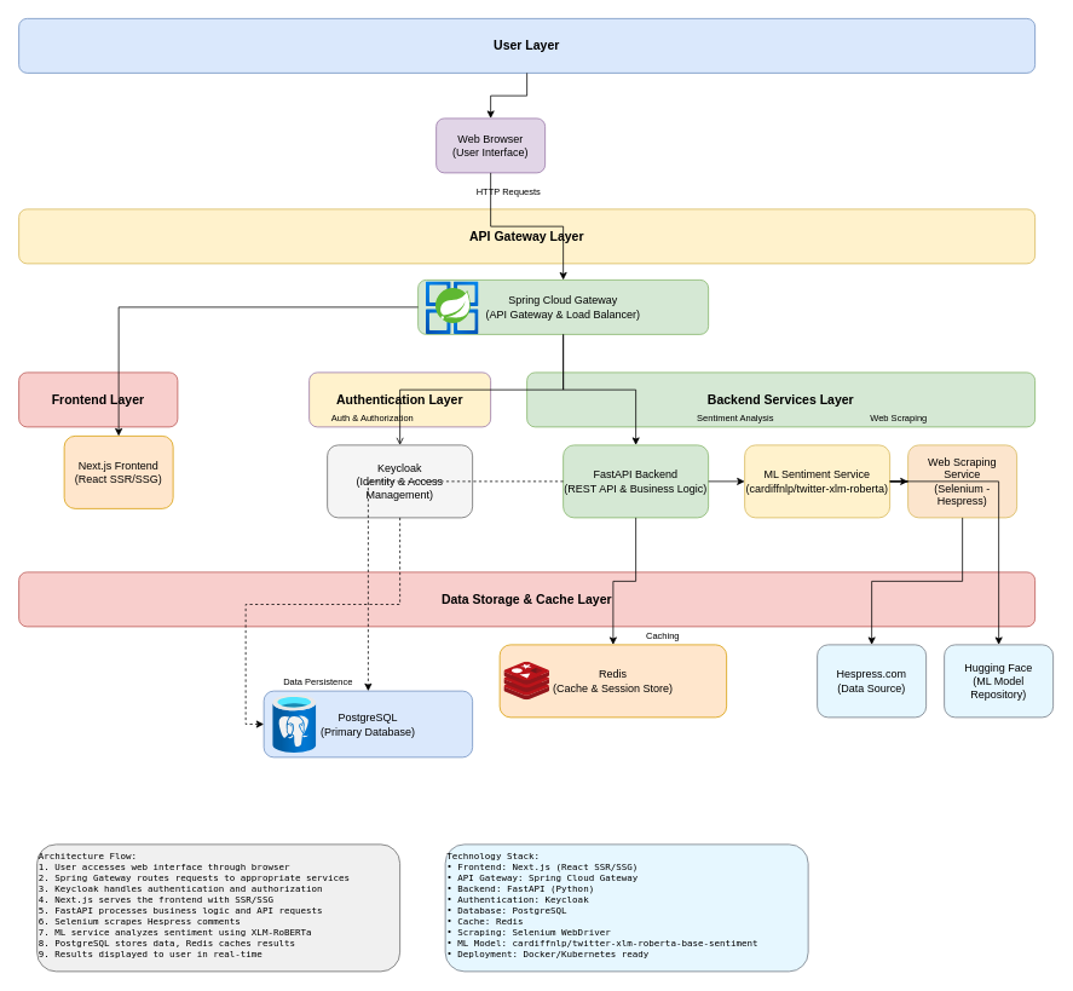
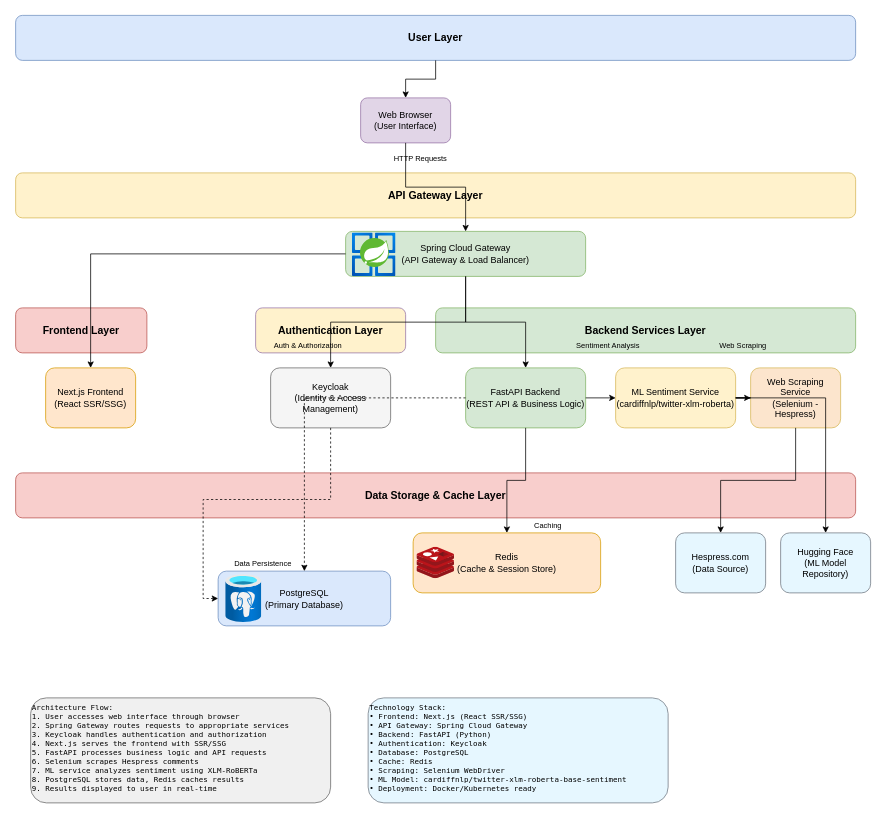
  <mxCell id="0" />
  <mxCell id="1" parent="0" />
  <mxCell id="2" value="User Layer" style="rounded=1;whiteSpace=wrap;html=1;fillColor=#dae8fc;strokeColor=#6c8ebf;fontSize=14;fontStyle=1" parent="1" vertex="1"><mxGeometry x="20" y="20" width="1120" height="60" as="geometry" /></mxCell>
  <mxCell id="3" value="Web Browser&#10;(User Interface)" style="rounded=1;whiteSpace=wrap;html=1;fillColor=#e1d5e7;strokeColor=#9673a6;" parent="1" vertex="1"><mxGeometry x="480" y="130" width="120" height="60" as="geometry" /></mxCell>
  <mxCell id="4" value="API Gateway Layer" style="rounded=1;whiteSpace=wrap;html=1;fillColor=#fff2cc;strokeColor=#d6b656;fontSize=14;fontStyle=1" parent="1" vertex="1"><mxGeometry x="20" y="230" width="1120" height="60" as="geometry" /></mxCell>
  <mxCell id="5" value="Spring Cloud Gateway&#10;(API Gateway &amp; Load Balancer)" style="rounded=1;whiteSpace=wrap;html=1;fillColor=#d5e8d4;strokeColor=#82b366;" parent="1" vertex="1"><mxGeometry x="460" y="308" width="320" height="60" as="geometry" /></mxCell>
  <mxCell id="6" value="Frontend Layer" style="rounded=1;whiteSpace=wrap;html=1;fillColor=#f8cecc;strokeColor=#b85450;fontSize=14;fontStyle=1" parent="1" vertex="1"><mxGeometry x="20" y="410" width="175" height="60" as="geometry" /></mxCell>
- <mxCell id="7" value="Next.js Frontend&#10;(React SSR/SSG)" style="rounded=1;whiteSpace=wrap;html=1;fillColor=#ffe6cc;strokeColor=#d79b00;" parent="1" vertex="1"><mxGeometry x="70" y="480" width="120" height="80" as="geometry" /></mxCell>
+ <mxCell id="7" value="Next.js Frontend&#10;(React SSR/SSG)" style="rounded=1;whiteSpace=wrap;html=1;fillColor=#ffe6cc;strokeColor=#d79b00;" parent="1" vertex="1"><mxGeometry x="60" y="490" width="120" height="80" as="geometry" /></mxCell>
  <mxCell id="8" value="Authentication Layer" style="rounded=1;whiteSpace=wrap;html=1;fillColor=#fff2cc;strokeColor=#9673a6;fontSize=14;fontStyle=1;" parent="1" vertex="1"><mxGeometry x="340" y="410" width="200" height="60" as="geometry" /></mxCell>
  <mxCell id="9" value="Keycloak&#10;(Identity &amp; Access Management)" style="rounded=1;whiteSpace=wrap;html=1;fillColor=#f5f5f5;strokeColor=#666666;" parent="1" vertex="1"><mxGeometry x="360" y="490" width="160" height="80" as="geometry" /></mxCell>
  <mxCell id="10" value="Backend Services Layer" style="rounded=1;whiteSpace=wrap;html=1;fillColor=#d5e8d4;strokeColor=#82b366;fontSize=14;fontStyle=1" parent="1" vertex="1"><mxGeometry x="580" y="410" width="560" height="60" as="geometry" /></mxCell>
  <mxCell id="11" value="FastAPI Backend&#10;(REST API &amp; Business Logic)" style="rounded=1;whiteSpace=wrap;html=1;fillColor=#d5e8d4;strokeColor=#82b366;" parent="1" vertex="1"><mxGeometry x="620" y="490" width="160" height="80" as="geometry" /></mxCell>
  <mxCell id="12" value="ML Sentiment Service&#10;(cardiffnlp/twitter-xlm-roberta)" style="rounded=1;whiteSpace=wrap;html=1;fillColor=#fff2cc;strokeColor=#d6b656;" parent="1" vertex="1"><mxGeometry x="820" y="490" width="160" height="80" as="geometry" /></mxCell>
  <mxCell id="13" value="Web Scraping Service&#10;(Selenium - Hespress)" style="rounded=1;whiteSpace=wrap;html=1;fillColor=#fce5cd;strokeColor=#d6b656;" parent="1" vertex="1"><mxGeometry x="1000" y="490" width="120" height="80" as="geometry" /></mxCell>
  <mxCell id="14" value="Data Storage &amp; Cache Layer" style="rounded=1;whiteSpace=wrap;html=1;fillColor=#f8cecc;strokeColor=#b85450;fontSize=14;fontStyle=1" parent="1" vertex="1"><mxGeometry x="20" y="630" width="1120" height="60" as="geometry" /></mxCell>
  <mxCell id="15" value="PostgreSQL&#10;(Primary Database)" style="rounded=1;whiteSpace=wrap;html=1;fillColor=#dae8fc;strokeColor=#6c8ebf;" parent="1" vertex="1"><mxGeometry x="290" y="761" width="230" height="73" as="geometry" /></mxCell>
  <mxCell id="16" value="Redis&#10;(Cache &amp; Session Store)" style="rounded=1;whiteSpace=wrap;html=1;fillColor=#ffe6cc;strokeColor=#d79b00;" parent="1" vertex="1"><mxGeometry x="550" y="710" width="250" height="80" as="geometry" /></mxCell>
  <mxCell id="17" value="Hespress.com&#10;(Data Source)" style="rounded=1;whiteSpace=wrap;html=1;fillColor=#e6f7ff;strokeColor=#6f7780;" parent="1" vertex="1"><mxGeometry x="900" y="710" width="120" height="80" as="geometry" /></mxCell>
  <mxCell id="18" value="Hugging Face&#10;(ML Model Repository)" style="rounded=1;whiteSpace=wrap;html=1;fillColor=#e6f7ff;strokeColor=#6f7780;" parent="1" vertex="1"><mxGeometry x="1040" y="710" width="120" height="80" as="geometry" /></mxCell>
  <mxCell id="19" style="edgeStyle=orthogonalEdgeStyle;rounded=0;orthogonalLoop=1;jettySize=auto;html=1;entryX=0.5;entryY=0;entryDx=0;entryDy=0;" parent="1" source="2" target="3" edge="1"><mxGeometry relative="1" as="geometry" /></mxCell>
  <mxCell id="20" style="edgeStyle=orthogonalEdgeStyle;rounded=0;orthogonalLoop=1;jettySize=auto;html=1;entryX=0.5;entryY=0;entryDx=0;entryDy=0;" parent="1" source="3" target="5" edge="1"><mxGeometry relative="1" as="geometry" /></mxCell>
  <mxCell id="21" style="edgeStyle=orthogonalEdgeStyle;rounded=0;orthogonalLoop=1;jettySize=auto;html=1;entryX=0.5;entryY=0;entryDx=0;entryDy=0;" parent="1" source="5" target="7" edge="1"><mxGeometry relative="1" as="geometry" /></mxCell>
- <mxCell id="22" style="edgeStyle=orthogonalEdgeStyle;rounded=0;orthogonalLoop=1;jettySize=auto;html=1;entryX=0.5;entryY=0;entryDx=0;entryDy=0;endArrow=open;" parent="1" source="5" target="9" edge="1"><mxGeometry relative="1" as="geometry" /></mxCell>
+ <mxCell id="22" style="edgeStyle=orthogonalEdgeStyle;rounded=0;orthogonalLoop=1;jettySize=auto;html=1;entryX=0.5;entryY=0;entryDx=0;entryDy=0;" parent="1" source="5" target="9" edge="1"><mxGeometry relative="1" as="geometry" /></mxCell>
  <mxCell id="23" style="edgeStyle=orthogonalEdgeStyle;rounded=0;orthogonalLoop=1;jettySize=auto;html=1;entryX=0.5;entryY=0;entryDx=0;entryDy=0;" parent="1" source="5" target="11" edge="1"><mxGeometry relative="1" as="geometry" /></mxCell>
  <mxCell id="24" style="edgeStyle=orthogonalEdgeStyle;rounded=0;orthogonalLoop=1;jettySize=auto;html=1;entryX=0;entryY=0.5;entryDx=0;entryDy=0;" parent="1" source="11" target="12" edge="1"><mxGeometry relative="1" as="geometry" /></mxCell>
  <mxCell id="25" style="edgeStyle=orthogonalEdgeStyle;rounded=0;orthogonalLoop=1;jettySize=auto;html=1;entryX=0;entryY=0.5;entryDx=0;entryDy=0;" parent="1" source="12" target="13" edge="1"><mxGeometry relative="1" as="geometry" /></mxCell>
  <mxCell id="26" style="edgeStyle=orthogonalEdgeStyle;rounded=0;orthogonalLoop=1;jettySize=auto;html=1;entryX=0.5;entryY=0;entryDx=0;entryDy=0;dashed=1;" parent="1" source="11" target="15" edge="1"><mxGeometry relative="1" as="geometry" /></mxCell>
  <mxCell id="27" style="edgeStyle=orthogonalEdgeStyle;rounded=0;orthogonalLoop=1;jettySize=auto;html=1;entryX=0.5;entryY=0;entryDx=0;entryDy=0;" parent="1" source="11" target="16" edge="1"><mxGeometry relative="1" as="geometry" /></mxCell>
  <mxCell id="28" style="edgeStyle=orthogonalEdgeStyle;rounded=0;orthogonalLoop=1;jettySize=auto;html=1;entryX=0.5;entryY=0;entryDx=0;entryDy=0;" parent="1" source="13" target="17" edge="1"><mxGeometry relative="1" as="geometry" /></mxCell>
  <mxCell id="29" style="edgeStyle=orthogonalEdgeStyle;rounded=0;orthogonalLoop=1;jettySize=auto;html=1;entryX=0.5;entryY=0;entryDx=0;entryDy=0;" parent="1" source="12" target="18" edge="1"><mxGeometry relative="1" as="geometry" /></mxCell>
  <mxCell id="30" style="edgeStyle=orthogonalEdgeStyle;rounded=0;orthogonalLoop=1;jettySize=auto;html=1;entryX=0;entryY=0.5;entryDx=0;entryDy=0;dashed=1;" parent="1" source="9" target="15" edge="1"><mxGeometry relative="1" as="geometry" /></mxCell>
  <mxCell id="31" value="HTTP Requests" style="text;html=1;strokeColor=none;fillColor=none;align=center;verticalAlign=middle;whiteSpace=wrap;rounded=0;fontSize=10;" parent="1" vertex="1"><mxGeometry x="520" y="200" width="80" height="20" as="geometry" /></mxCell>
  <mxCell id="32" value="Auth &amp; Authorization" style="text;html=1;strokeColor=none;fillColor=none;align=center;verticalAlign=middle;whiteSpace=wrap;rounded=0;fontSize=10;" parent="1" vertex="1"><mxGeometry x="360" y="450" width="100" height="20" as="geometry" /></mxCell>
  <mxCell id="33" value="Sentiment Analysis" style="text;html=1;strokeColor=none;fillColor=none;align=center;verticalAlign=middle;whiteSpace=wrap;rounded=0;fontSize=10;" parent="1" vertex="1"><mxGeometry x="760" y="450" width="100" height="20" as="geometry" /></mxCell>
  <mxCell id="34" value="Web Scraping" style="text;html=1;strokeColor=none;fillColor=none;align=center;verticalAlign=middle;whiteSpace=wrap;rounded=0;fontSize=10;" parent="1" vertex="1"><mxGeometry x="950" y="450" width="80" height="20" as="geometry" /></mxCell>
  <mxCell id="35" value="Data Persistence" style="text;html=1;strokeColor=none;fillColor=none;align=center;verticalAlign=middle;whiteSpace=wrap;rounded=0;fontSize=10;" parent="1" vertex="1"><mxGeometry x="300" y="740" width="100" height="20" as="geometry" /></mxCell>
  <mxCell id="36" value="Caching" style="text;html=1;strokeColor=none;fillColor=none;align=center;verticalAlign=middle;whiteSpace=wrap;rounded=0;fontSize=10;" parent="1" vertex="1"><mxGeometry x="700" y="690" width="60" height="20" as="geometry" /></mxCell>
  <mxCell id="37" value="Architecture Flow:&#10;1. User accesses web interface through browser&#10;2. Spring Gateway routes requests to appropriate services&#10;3. Keycloak handles authentication and authorization&#10;4. Next.js serves the frontend with SSR/SSG&#10;5. FastAPI processes business logic and API requests&#10;6. Selenium scrapes Hespress comments&#10;7. ML service analyzes sentiment using XLM-RoBERTa&#10;8. PostgreSQL stores data, Redis caches results&#10;9. Results displayed to user in real-time" style="rounded=1;whiteSpace=wrap;html=1;fillColor=#f0f0f0;strokeColor=#666666;align=left;verticalAlign=top;fontSize=10;fontFamily=monospace;" parent="1" vertex="1"><mxGeometry x="40" y="930" width="400" height="140" as="geometry" /></mxCell>
  <mxCell id="38" value="Technology Stack:&#10;• Frontend: Next.js (React SSR/SSG)&#10;• API Gateway: Spring Cloud Gateway&#10;• Backend: FastAPI (Python)&#10;• Authentication: Keycloak&#10;• Database: PostgreSQL&#10;• Cache: Redis&#10;• Scraping: Selenium WebDriver&#10;• ML Model: cardiffnlp/twitter-xlm-roberta-base-sentiment&#10;• Deployment: Docker/Kubernetes ready" style="rounded=1;whiteSpace=wrap;html=1;fillColor=#e6f7ff;strokeColor=#6f7780;align=left;verticalAlign=top;fontSize=10;fontFamily=monospace;" parent="1" vertex="1"><mxGeometry x="490" y="930" width="400" height="140" as="geometry" /></mxCell>
  <mxCell id="39" value="" style="image;aspect=fixed;html=1;points=[];align=center;fontSize=12;image=img/lib/azure2/databases/Azure_Database_PostgreSQL_Server.svg;" vertex="1" parent="1"><mxGeometry x="300" y="765.5" width="48" height="64" as="geometry" /></mxCell>
  <mxCell id="40" value="" style="image;sketch=0;aspect=fixed;html=1;points=[];align=center;fontSize=12;image=img/lib/mscae/Cache_Redis_Product.svg;" vertex="1" parent="1"><mxGeometry x="555" y="729" width="50" height="42" as="geometry" /></mxCell>
  <mxCell id="41" value="" style="image;aspect=fixed;html=1;points=[];align=center;fontSize=12;image=img/lib/azure2/compute/Azure_Spring_Cloud.svg;" vertex="1" parent="1"><mxGeometry x="469" y="310" width="58" height="58" as="geometry" /></mxCell>
